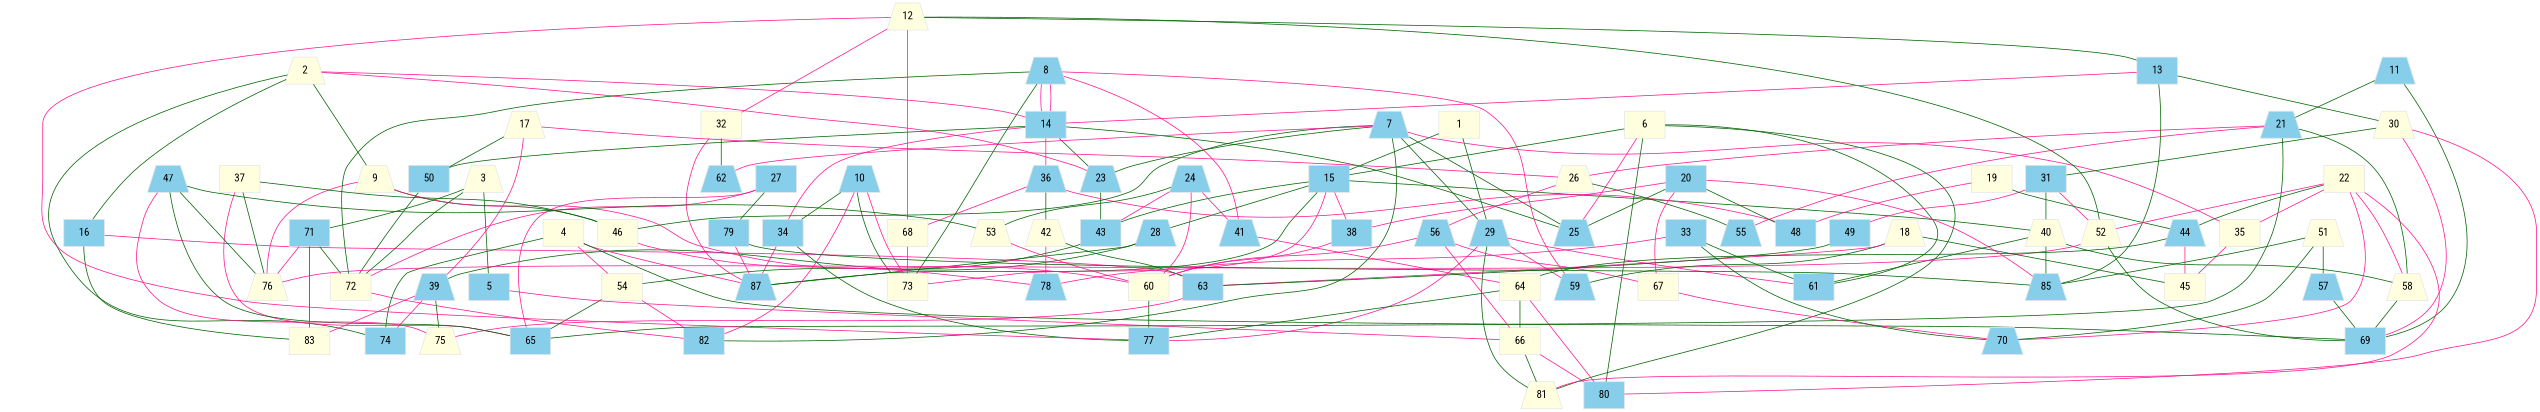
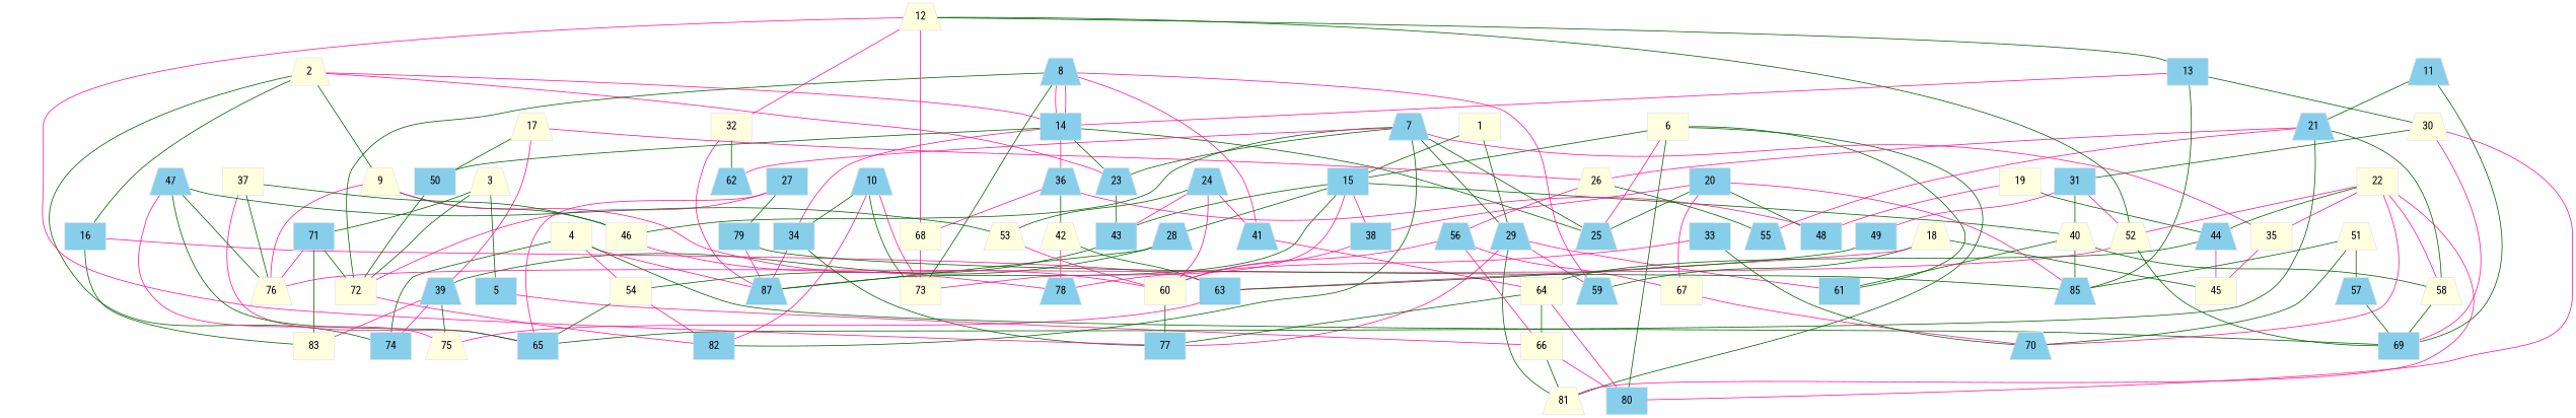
  graph {
    fontname="Roboto Condensed"
    node [color=gray90 fillcolor=skyblue fontname="Roboto Condensed" shape=box style=filled]
    edge [color=darkgreen fontname="Roboto Condensed"]
    1 [fillcolor=lightyellow]
    15
    29 [shape=trapezium]
    n4 [label=87 shape=trapezium]
    73 [fillcolor=lightyellow]
    28 [shape=trapezium]
    38
    40 [fillcolor=lightyellow shape=trapezium]
    43
    61
    81 [fillcolor=lightyellow shape=trapezium]
    59 [shape=trapezium]
    77
    2 [fillcolor=lightyellow shape=trapezium]
    9 [fillcolor=lightyellow shape=trapezium]
    14
    16
    23 [shape=trapezium]
    74
    46 [fillcolor=lightyellow]
    60 [fillcolor=lightyellow]
    76 [fillcolor=lightyellow shape=trapezium]
    25 [shape=trapezium]
    34
    36 [shape=trapezium]
    50
    63
    83 [fillcolor=lightyellow]
    3 [fillcolor=lightyellow shape=trapezium]
    5
    71
    72 [fillcolor=lightyellow]
    66 [fillcolor=lightyellow]
    82
    4 [fillcolor=lightyellow]
    54 [fillcolor=lightyellow]
    69
    65
    80
    6 [fillcolor=lightyellow]
    7 [shape=trapezium]
    35 [fillcolor=lightyellow]
    62 [shape=trapezium]
    45 [fillcolor=lightyellow]
    78 [shape=trapezium]
    8 [shape=trapezium]
    41 [shape=trapezium]
    64 [fillcolor=lightyellow]
    10 [shape=trapezium]
    11 [shape=trapezium]
    21 [shape=trapezium]
    26 [fillcolor=lightyellow shape=trapezium]
    55 [shape=trapezium]
    58 [fillcolor=lightyellow shape=trapezium]
    12 [fillcolor=lightyellow shape=trapezium]
    13
    32 [fillcolor=lightyellow]
    52 [fillcolor=lightyellow shape=trapezium]
    68 [fillcolor=lightyellow]
    30 [fillcolor=lightyellow shape=trapezium]
    85 [shape=trapezium]
    31
    48
    42 [fillcolor=lightyellow shape=trapezium]
    39 [shape=trapezium]
    75 [fillcolor=lightyellow shape=trapezium]
    17 [fillcolor=lightyellow shape=trapezium]
    56 [shape=trapezium]
    18 [fillcolor=lightyellow shape=trapezium]
    19 [fillcolor=lightyellow]
    44 [shape=trapezium]
    20
    67 [fillcolor=lightyellow]
    70 [shape=trapezium]
    22 [fillcolor=lightyellow]
    24 [shape=trapezium]
    53 [fillcolor=lightyellow shape=trapezium]
    27
    79
    49
    33
    37 [fillcolor=lightyellow]
    47 [shape=trapezium]
    51 [fillcolor=lightyellow shape=trapezium]
    57 [shape=trapezium]
    1 -- 15
    1 -- 29
    15 -- n4
    15 -- 73 [color=deeppink]
    15 -- 28
    15 -- 38 [color=deeppink]
    15 -- 40
    15 -- 43
    29 -- 61 [color=deeppink]
    29 -- 81
    29 -- 59 [color=deeppink]
    29 -- 77 [color=deeppink]
    28 -- n4
    28 -- 39
    38 -- 60 [color=deeppink]
    40 -- 61
    40 -- 58
    40 -- 85
    43 -- 54
    2 -- 9
    2 -- 14 [color=deeppink]
    2 -- 16
    2 -- 23 [color=deeppink]
    2 -- 74
    9 -- 46
    9 -- 60 [color=deeppink]
    9 -- 76 [color=deeppink]
    14 -- 23
    14 -- 25
    14 -- 34 [color=deeppink]
    14 -- 36 [color=deeppink]
    14 -- 50
    16 -- 63 [color=deeppink]
    16 -- 83
    23 -- 43
    46 -- 78 [color=deeppink]
    60 -- 77
    34 -- n4 [color=deeppink]
    34 -- 77
    36 -- 68 [color=deeppink]
    36 -- 48 [color=deeppink]
    36 -- 42
    50 -- 72
    63 -- 75 [color=deeppink]
    3 -- 5
    3 -- 71
    3 -- 72
    5 -- 66 [color=deeppink]
    71 -- 76 [color=deeppink]
    71 -- 83
    71 -- 72
    72 -- 82 [color=deeppink]
    66 -- 81
    66 -- 80 [color=deeppink]
    4 -- n4 [color=deeppink]
    4 -- 74
    4 -- 54 [color=deeppink]
    4 -- 69
    54 -- 82 [color=deeppink]
    54 -- 65
    6 -- 15
    6 -- 61
    6 -- 81
    6 -- 25 [color=deeppink]
    6 -- 80
    7 -- 29
    7 -- 23
    7 -- 46
    7 -- 25
    7 -- 82
    7 -- 35 [color=deeppink]
    7 -- 62 [color=deeppink]
    35 -- 45 [color=deeppink]
    8 -- 73
    8 -- 59 [color=deeppink]
    8 -- 14 [color=deeppink]
    8 -- 14 [color=deeppink]
    8 -- 72
    8 -- 41 [color=deeppink]
    41 -- 64 [color=deeppink]
    64 -- 77
    64 -- 66
    64 -- 80 [color=deeppink]
    10 -- 73
    10 -- 73 [color=deeppink]
    10 -- 34
    10 -- 82 [color=deeppink]
    11 -- 69
    11 -- 21
    21 -- 65
    21 -- 26 [color=deeppink]
    21 -- 55 [color=deeppink]
    21 -- 58
    26 -- 55
    26 -- 56 [color=deeppink]
    58 -- 69
    12 -- 77 [color=deeppink]
    12 -- 13
    12 -- 32 [color=deeppink]
    12 -- 52
    12 -- 68 [color=deeppink]
    13 -- 14 [color=deeppink]
    13 -- 30
    13 -- 85
    32 -- n4 [color=deeppink]
    32 -- 62
    52 -- 76 [color=deeppink]
    52 -- 69
    68 -- 73 [color=deeppink]
    30 -- 69 [color=deeppink]
    30 -- 80 [color=deeppink]
    30 -- 31
    31 -- 40
    31 -- 52 [color=deeppink]
    31 -- 49 [color=deeppink]
    42 -- 63
    42 -- 78 [color=deeppink]
    39 -- 74 [color=deeppink]
    39 -- 83 [color=deeppink]
    39 -- 75
    17 -- 50
    17 -- 26 [color=deeppink]
    17 -- 39 [color=deeppink]
    56 -- 60 [color=deeppink]
    56 -- 66 [color=deeppink]
    56 -- 67 [color=deeppink]
    18 -- 59
    18 -- 63 [color=deeppink]
    18 -- 45
    19 -- 48 [color=deeppink]
    19 -- 44
    44 -- 45 [color=deeppink]
    44 -- 64
    20 -- 38 [color=deeppink]
    20 -- 25
    20 -- 85 [color=deeppink]
    20 -- 48
    20 -- 67 [color=deeppink]
    67 -- 70 [color=deeppink]
    22 -- 81 [color=deeppink]
    22 -- 35 [color=deeppink]
    22 -- 58 [color=deeppink]
    22 -- 52 [color=deeppink]
    22 -- 44
    22 -- 70 [color=deeppink]
    24 -- 43 [color=deeppink]
    24 -- 60 [color=deeppink]
    24 -- 41 [color=deeppink]
    24 -- 53
    53 -- 60 [color=deeppink]
    27 -- 72 [color=deeppink]
    27 -- 65 [color=deeppink]
    27 -- 79
    79 -- n4 [color=deeppink]
    79 -- 85
    49 -- 63
-   33 -- 61
    33 -- 78 [color=deeppink]
    33 -- 70
    37 -- 46
    37 -- 76
    37 -- 65 [color=deeppink]
    47 -- 76
    47 -- 65
    47 -- 75 [color=deeppink]
    47 -- 53
    51 -- 85
    51 -- 70
    51 -- 57
    57 -- 69
  }
